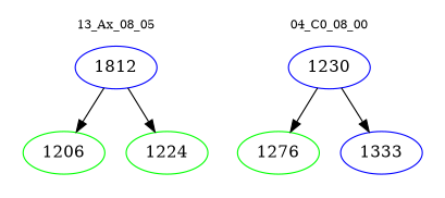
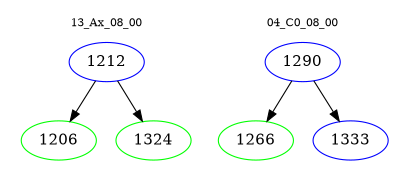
  digraph {
    node [color=blue]
    edge [color=black]
-   n1 [label=1812]
+   n1 [label=1212]
    n2 [color=green label=1206]
-   n3 [color=green label=1224]
-   n4 [label=1230]
-   n5 [color=green label=1276]
+   n3 [color=green label=1324]
+   n4 [label=1290]
+   n5 [color=green label=1266]
    n6 [label=1333]
    subgraph cluster_1 {
      color=white
      fontsize=10
-     label="13_Ax_08_05"
+     label="13_Ax_08_00"
      n1
      n2
      n3
    }
    subgraph cluster_2 {
      color=white
      fontsize=10
      label="04_C0_08_00"
      n4
      n5
      n6
    }
    n1 -> n2
    n1 -> n3
    n4 -> n5
    n4 -> n6
  }
